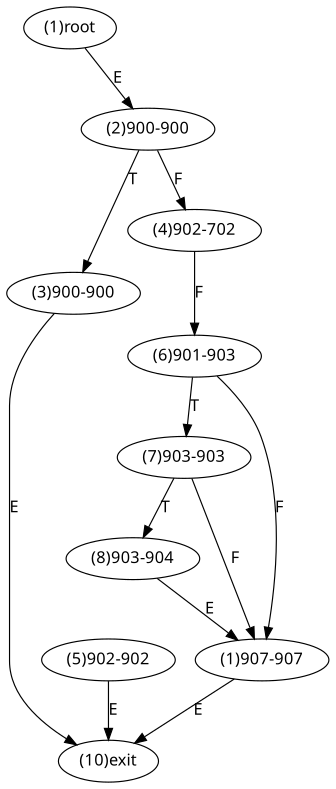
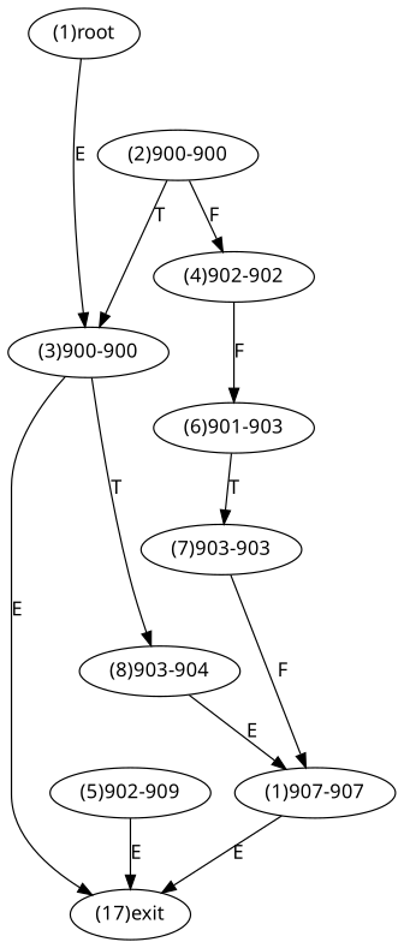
  digraph {
    fontname="Noto Sans"
    node [fontname="Noto Sans"]
    edge [fontname="Noto Sans"]
    n1 [label="(1)root"]
    n2 [label="(2)900-900"]
    n3 [label="(3)900-900"]
-   n4 [label="(4)902-702"]
-   n5 [label="(10)exit"]
+   n4 [label="(4)902-902"]
+   n5 [label="(17)exit"]
    n6 [label="(6)901-903"]
-   n7 [label="(5)902-902"]
+   n7 [label="(5)902-909"]
    n8 [label="(7)903-903"]
    n9 [label="(1)907-907"]
    n10 [label="(8)903-904"]
-   n1 -> n2 [label=E]
+   n1 -> n3 [label=E]
    n2 -> n3 [label=T]
    n2 -> n4 [label=F]
    n3 -> n5 [label=E]
    n4 -> n6 [label=F]
    n6 -> n8 [label=T]
-   n6 -> n9 [label=F]
    n7 -> n5 [label=E]
    n8 -> n9 [label=F]
-   n8 -> n10 [label=T]
+   n3 -> n10 [label=T]
    n9 -> n5 [label=E]
    n10 -> n9 [label=E]
  }
